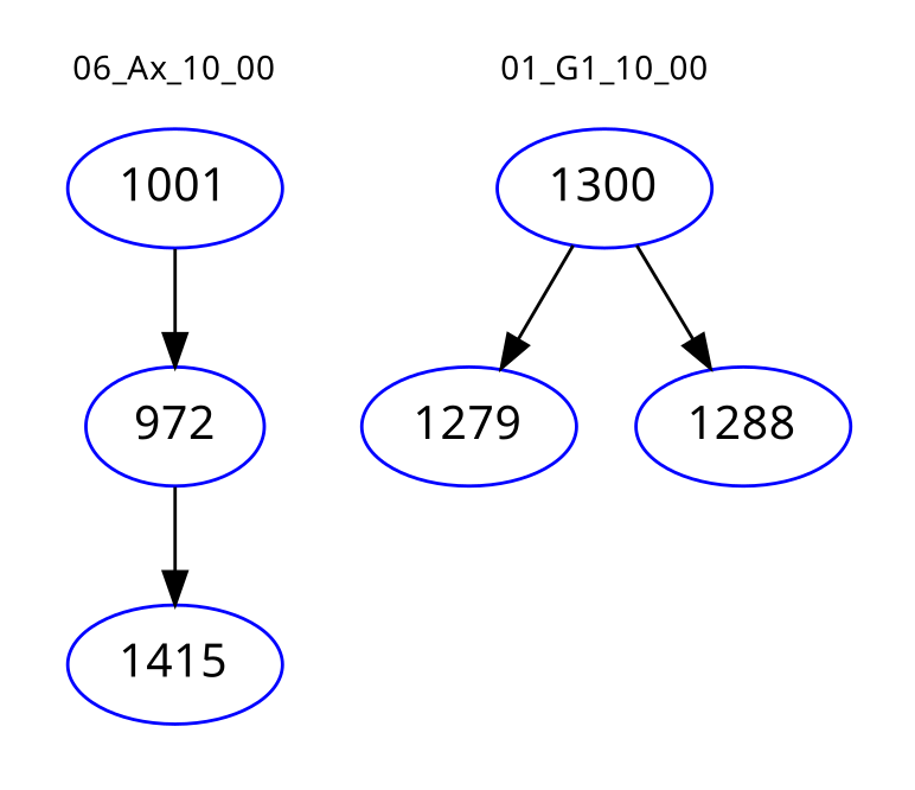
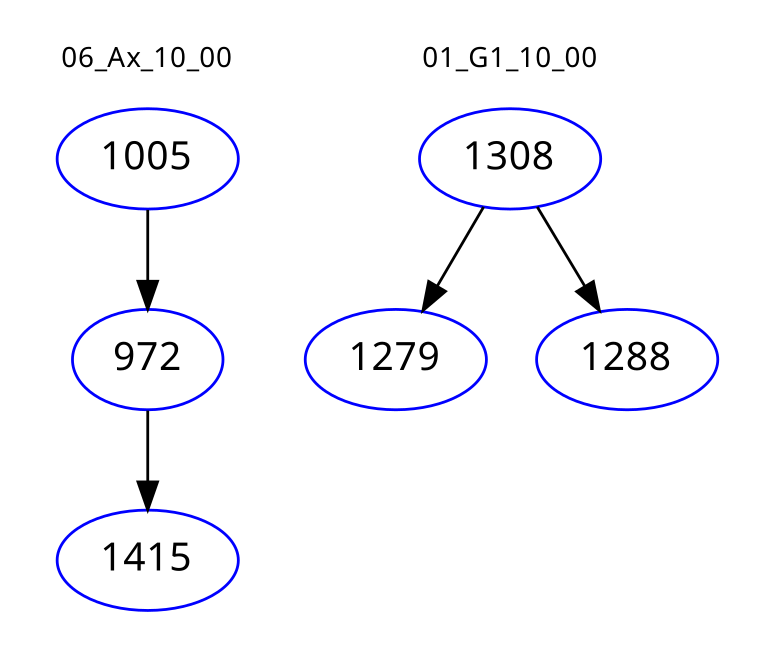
  digraph {
    fontname="Noto Sans"
    node [color=blue fontname="Noto Sans"]
    edge [color=black fontname="Noto Sans"]
-   n1 [label=1001]
+   n1 [label=1005]
    n2 [label=972]
    n3 [label=1415]
-   n4 [label=1300]
+   n4 [label=1308]
    n5 [label=1279]
    n6 [label=1288]
    subgraph cluster_1 {
      color=white
      fontsize=10
      label="06_Ax_10_00"
      n1
      n2
      n3
    }
    subgraph cluster_2 {
      color=white
      fontsize=10
      label="01_G1_10_00"
      n4
      n5
      n6
    }
    n1 -> n2
    n2 -> n3
    n4 -> n5
    n4 -> n6
  }
